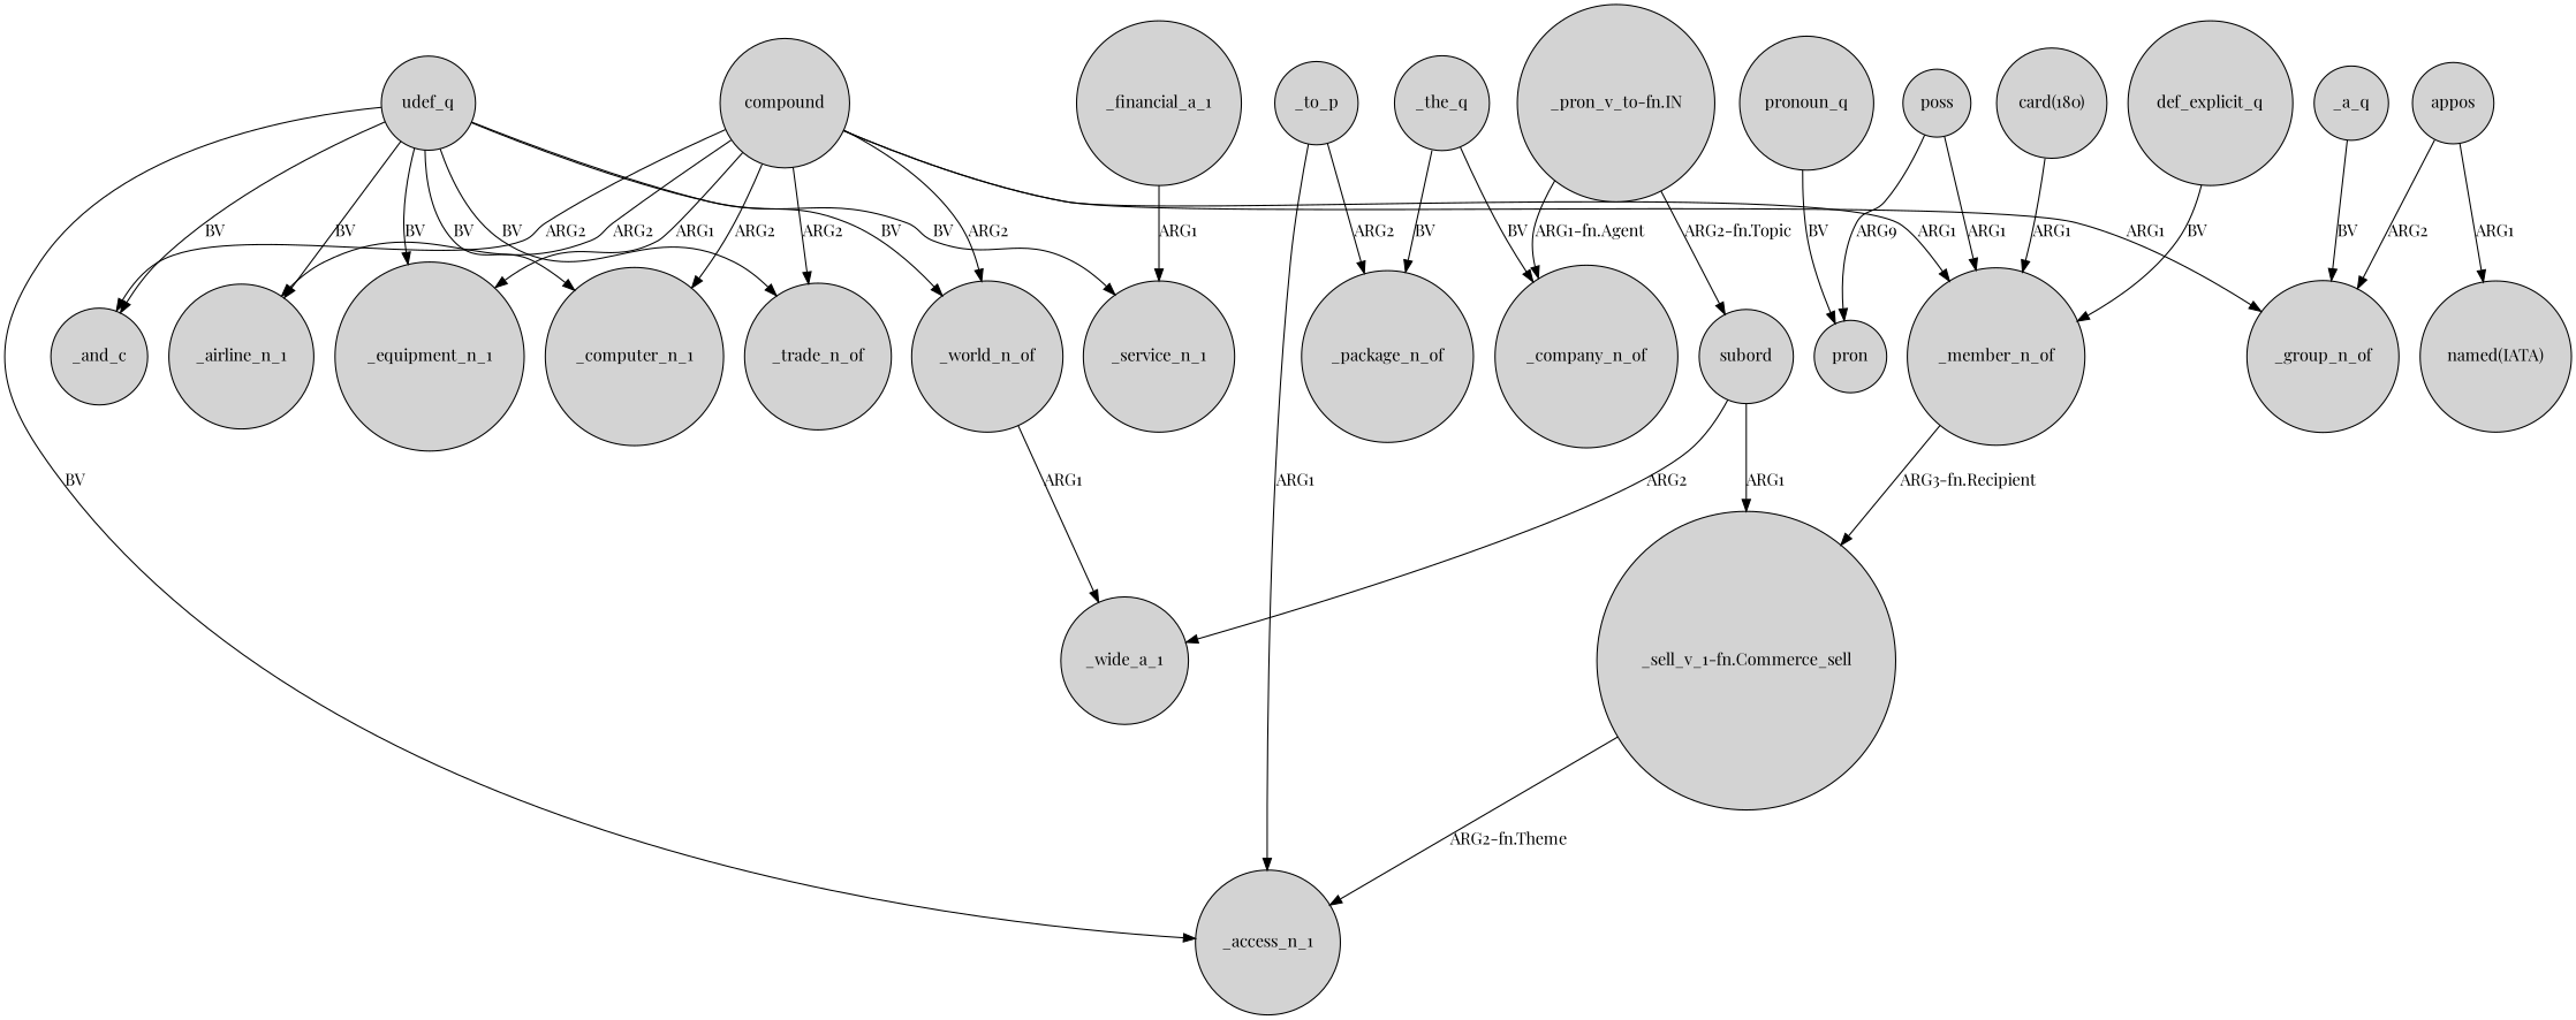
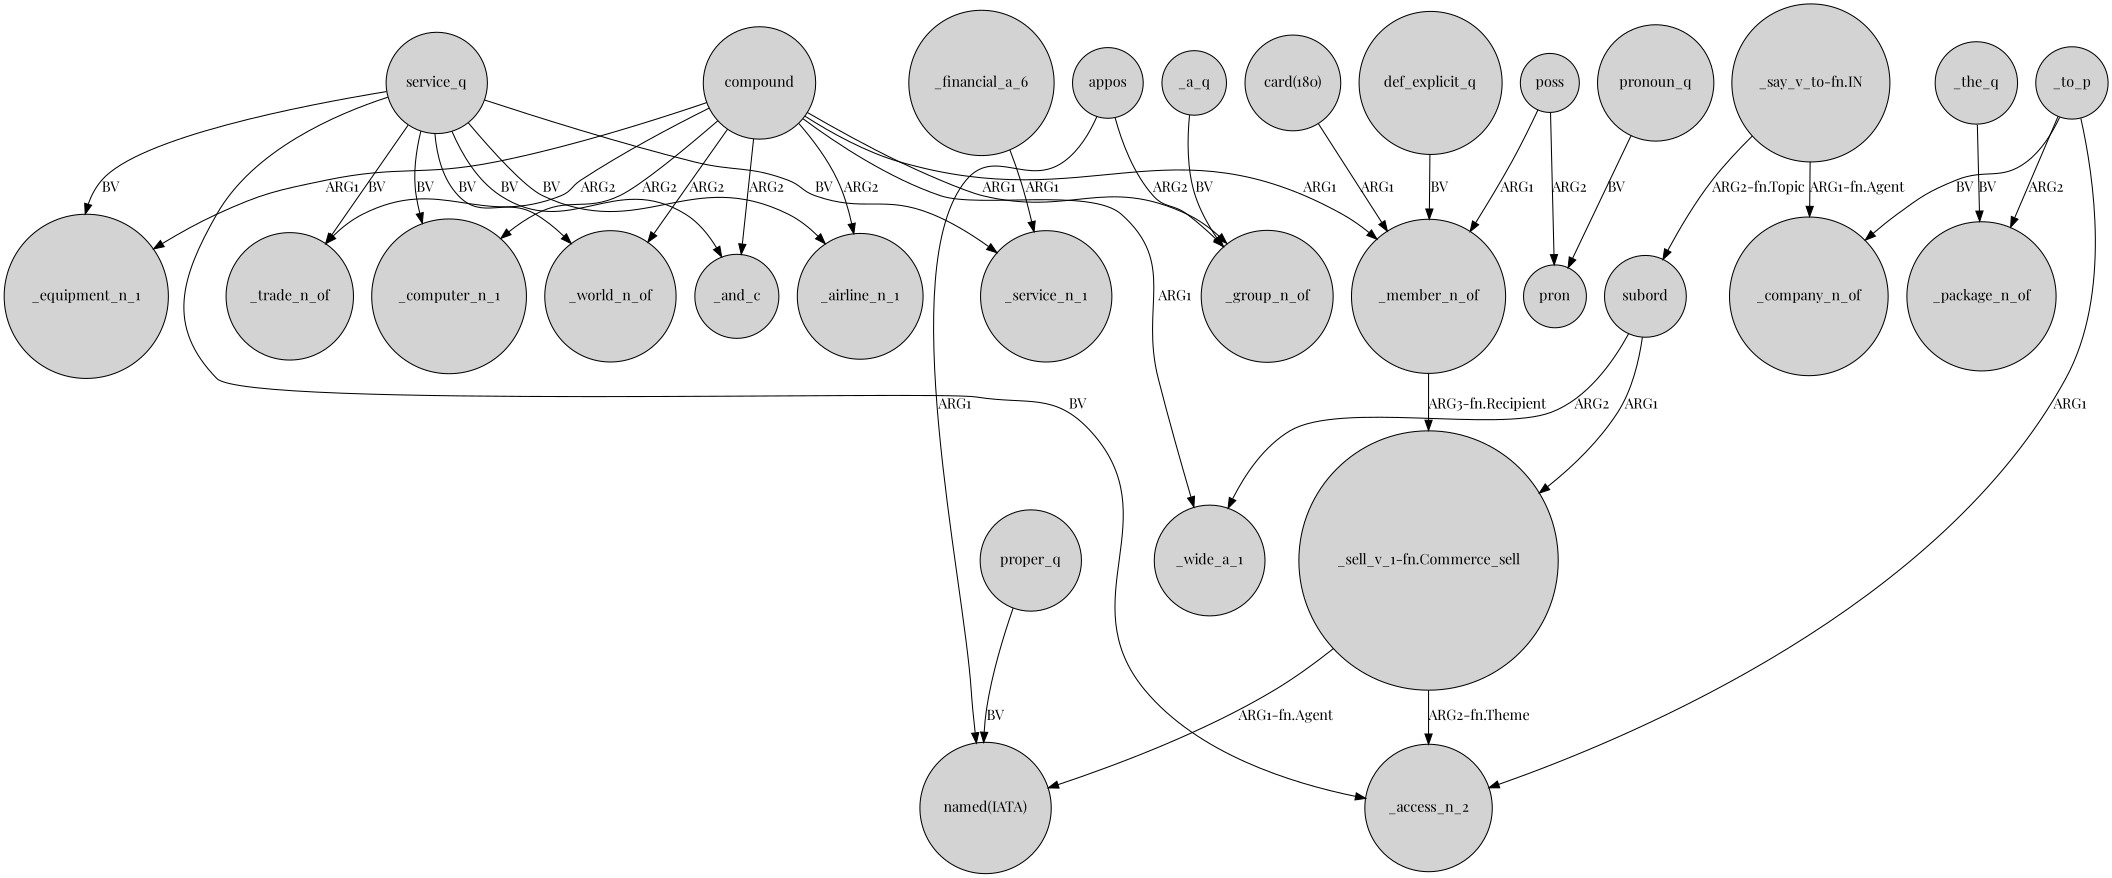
  digraph {
    fontname="Playfair Display"
    node [fontname="Playfair Display" shape=circle style=filled]
    edge [fontname="Playfair Display"]
-   udef_q
+   udef_q [label=service_q]
    _trade_n_of
    _equipment_n_1
    _world_n_of
    _service_n_1
-   _access_n_1
+   _access_n_1 [label=_access_n_2]
    _computer_n_1
    _and_c
    _airline_n_1
    appos
    "named(IATA)"
    _group_n_of
    _the_q
    _package_n_of
    _company_n_of
    poss
    pron
    _member_n_of
    "_sell_v_1-fn.Commerce_sell"
    compound
    _wide_a_1
    "card(180)"
    def_explicit_q
-   _financial_a_1
+   _financial_a_1 [label=_financial_a_6]
    _to_p
    subord
    pronoun_q
-   "_say_v_to-fn.IN" [label="_pron_v_to-fn.IN"]
+   "_say_v_to-fn.IN"
+   proper_q
    _a_q
    udef_q -> _trade_n_of [label=BV]
    udef_q -> _equipment_n_1 [label=BV]
    udef_q -> _world_n_of [label=BV]
    udef_q -> _service_n_1 [label=BV]
    udef_q -> _access_n_1 [label=BV]
    udef_q -> _computer_n_1 [label=BV]
    udef_q -> _and_c [label=BV]
    udef_q -> _airline_n_1 [label=BV]
    appos -> "named(IATA)" [label=ARG1]
    appos -> _group_n_of [label=ARG2]
    _the_q -> _package_n_of [label=BV]
-   _the_q -> _company_n_of [label=BV]
-   poss -> pron [label=ARG9]
+   _to_p -> _company_n_of [label=BV]
+   poss -> pron [label=ARG2]
    poss -> _member_n_of [label=ARG1]
    _member_n_of -> "_sell_v_1-fn.Commerce_sell" [label="ARG3-fn.Recipient"]
    "_sell_v_1-fn.Commerce_sell" -> _access_n_1 [label="ARG2-fn.Theme"]
+   "_sell_v_1-fn.Commerce_sell" -> "named(IATA)" [label="ARG1-fn.Agent"]
    compound -> _trade_n_of [label=ARG2]
    compound -> _equipment_n_1 [label=ARG1]
    compound -> _world_n_of [label=ARG2]
    compound -> _computer_n_1 [label=ARG2]
    compound -> _and_c [label=ARG2]
    compound -> _airline_n_1 [label=ARG2]
    compound -> _group_n_of [label=ARG1]
    compound -> _member_n_of [label=ARG1]
-   _world_n_of -> _wide_a_1 [label=ARG1]
+   compound -> _wide_a_1 [label=ARG1]
    "card(180)" -> _member_n_of [label=ARG1]
    def_explicit_q -> _member_n_of [label=BV]
    _financial_a_1 -> _service_n_1 [label=ARG1]
    _to_p -> _access_n_1 [label=ARG1]
    _to_p -> _package_n_of [label=ARG2]
    subord -> "_sell_v_1-fn.Commerce_sell" [label=ARG1]
    subord -> _wide_a_1 [label=ARG2]
    pronoun_q -> pron [label=BV]
    "_say_v_to-fn.IN" -> _company_n_of [label="ARG1-fn.Agent"]
    "_say_v_to-fn.IN" -> subord [label="ARG2-fn.Topic"]
+   proper_q -> "named(IATA)" [label=BV]
    _a_q -> _group_n_of [label=BV]
  }
